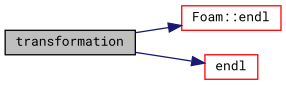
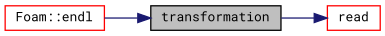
  digraph {
    fontname="Roboto Mono"
    rankdir=LR
    node [color=red fontname="Roboto Mono" fontsize=10 shape=record]
    edge [color=midnightblue fontname="Roboto Mono" fontsize=10 labelfontname=Helvetica labelfontsize=10 style=solid]
    n1 [color=black fillcolor=grey75 fontcolor=black height=0.2 label=transformation style=filled width=0.4]
    n2 [height=0.2 label="Foam::endl" width=0.4]
-   n3 [height=0.2 label=endl width=0.4]
-   n1 -> n2
+   n3 [height=0.2 label=read width=0.4]
+   n2 -> n1
    n1 -> n3
  }
